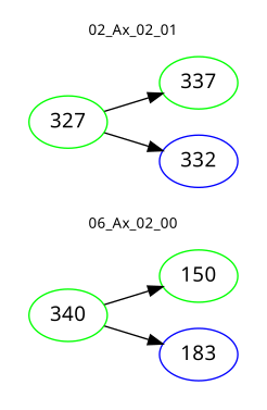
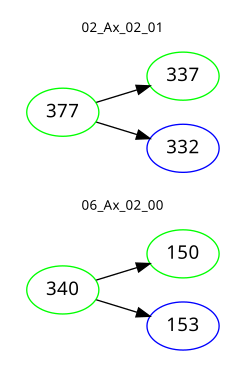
  digraph {
    fontname="Noto Sans"
    rankdir=LR
    node [color=green fontname="Noto Sans"]
    edge [color=black fontname="Noto Sans"]
    n1 [label=340]
-   n2 [color=blue label=183]
+   n2 [color=blue label=153]
    n3 [label=150]
-   n4 [label=327]
+   n4 [label=377]
    n5 [color=blue label=332]
    n6 [label=337]
    subgraph cluster_1 {
      color=white
      fontsize=10
      label="06_Ax_02_00"
      n1
      n2
      n3
    }
    subgraph cluster_2 {
      color=white
      fontsize=10
      label="02_Ax_02_01"
      n4
      n5
      n6
    }
    n1 -> n2
    n1 -> n3
    n4 -> n5
    n4 -> n6
  }
